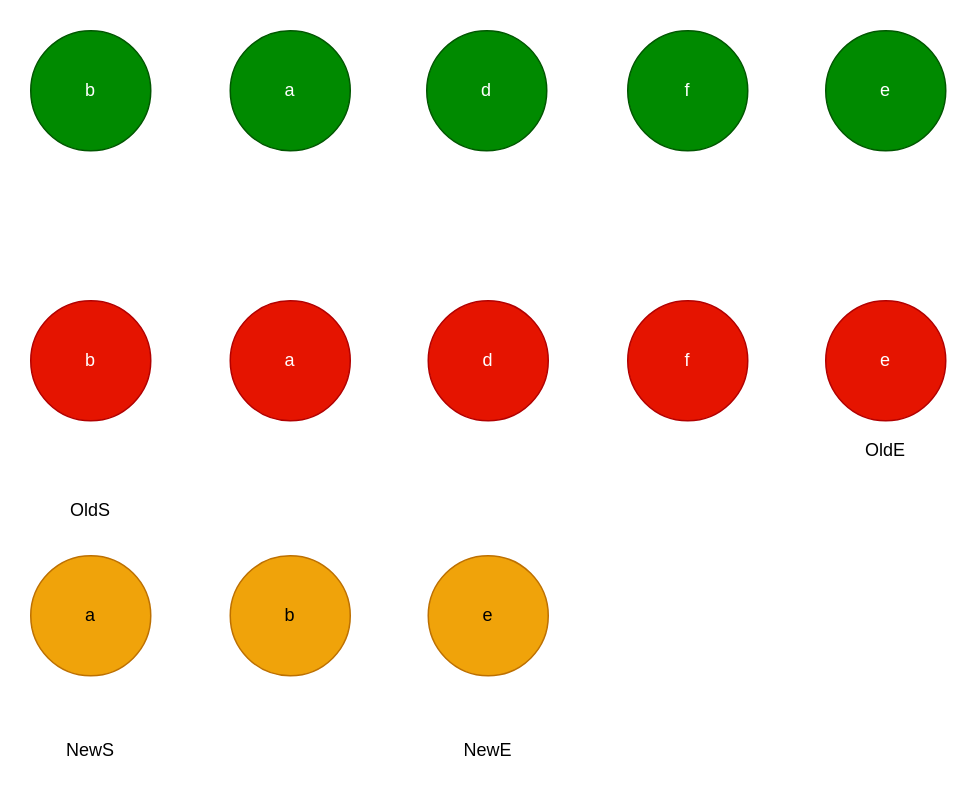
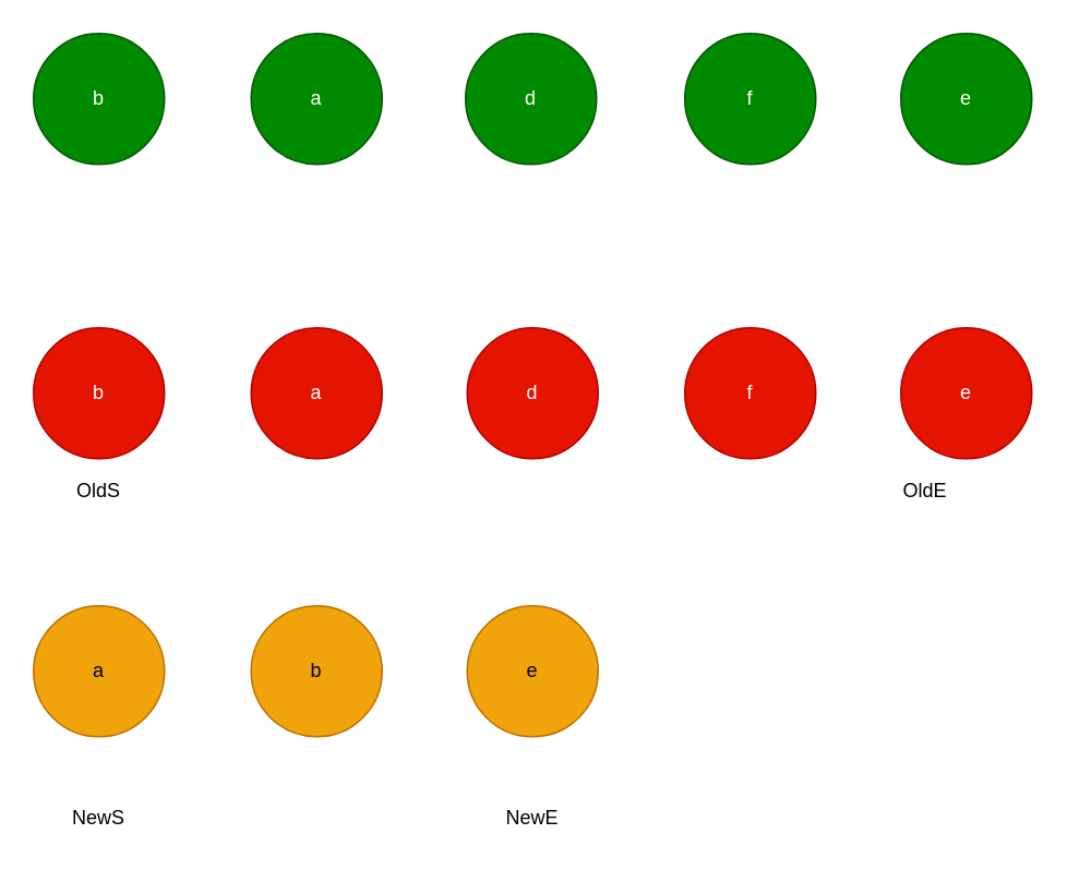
  <mxCell id="0" />
  <mxCell id="1" parent="0" />
  <mxCell id="2" value="b" style="ellipse;whiteSpace=wrap;html=1;aspect=fixed;fillColor=#e51400;strokeColor=#B20000;fontColor=#ffffff;" parent="1" vertex="1"><mxGeometry x="20" y="200" width="80" height="80" as="geometry" /></mxCell>
  <mxCell id="3" value="f" style="ellipse;whiteSpace=wrap;html=1;aspect=fixed;fillColor=#e51400;strokeColor=#B20000;fontColor=#ffffff;" parent="1" vertex="1"><mxGeometry x="418" y="200" width="80" height="80" as="geometry" /></mxCell>
  <mxCell id="4" value="a" style="ellipse;whiteSpace=wrap;html=1;aspect=fixed;fillColor=#e51400;strokeColor=#B20000;fontColor=#ffffff;" parent="1" vertex="1"><mxGeometry x="153" y="200" width="80" height="80" as="geometry" /></mxCell>
  <mxCell id="5" value="d" style="ellipse;whiteSpace=wrap;html=1;aspect=fixed;fillColor=#e51400;strokeColor=#B20000;fontColor=#ffffff;" parent="1" vertex="1"><mxGeometry x="285" y="200" width="80" height="80" as="geometry" /></mxCell>
  <mxCell id="6" value="e" style="ellipse;whiteSpace=wrap;html=1;aspect=fixed;fillColor=#e51400;strokeColor=#B20000;fontColor=#ffffff;" parent="1" vertex="1"><mxGeometry x="550" y="200" width="80" height="80" as="geometry" /></mxCell>
  <mxCell id="7" value="b" style="ellipse;whiteSpace=wrap;html=1;aspect=fixed;fillColor=#008a00;strokeColor=#005700;fontColor=#ffffff;" parent="1" vertex="1"><mxGeometry x="20" y="20" width="80" height="80" as="geometry" /></mxCell>
  <mxCell id="8" value="a" style="ellipse;whiteSpace=wrap;html=1;aspect=fixed;fillColor=#008a00;strokeColor=#005700;fontColor=#ffffff;" parent="1" vertex="1"><mxGeometry x="153" y="20" width="80" height="80" as="geometry" /></mxCell>
  <mxCell id="9" value="d" style="ellipse;whiteSpace=wrap;html=1;aspect=fixed;fillColor=#008a00;strokeColor=#005700;fontColor=#ffffff;" parent="1" vertex="1"><mxGeometry x="284" y="20" width="80" height="80" as="geometry" /></mxCell>
  <mxCell id="10" value="f" style="ellipse;whiteSpace=wrap;html=1;aspect=fixed;fillColor=#008a00;strokeColor=#005700;fontColor=#ffffff;" parent="1" vertex="1"><mxGeometry x="418" y="20" width="80" height="80" as="geometry" /></mxCell>
  <mxCell id="11" value="e" style="ellipse;whiteSpace=wrap;html=1;aspect=fixed;fillColor=#008a00;strokeColor=#005700;fontColor=#ffffff;" parent="1" vertex="1"><mxGeometry x="550" y="20" width="80" height="80" as="geometry" /></mxCell>
  <mxCell id="12" value="a" style="ellipse;whiteSpace=wrap;html=1;aspect=fixed;fillColor=#f0a30a;strokeColor=#BD7000;fontColor=#000000;" parent="1" vertex="1"><mxGeometry x="20" y="370" width="80" height="80" as="geometry" /></mxCell>
  <mxCell id="13" value="b" style="ellipse;whiteSpace=wrap;html=1;aspect=fixed;fillColor=#f0a30a;strokeColor=#BD7000;fontColor=#000000;" parent="1" vertex="1"><mxGeometry x="153" y="370" width="80" height="80" as="geometry" /></mxCell>
  <mxCell id="14" value="e" style="ellipse;whiteSpace=wrap;html=1;aspect=fixed;fillColor=#f0a30a;strokeColor=#BD7000;fontColor=#000000;" parent="1" vertex="1"><mxGeometry x="285" y="370" width="80" height="80" as="geometry" /></mxCell>
- <mxCell id="15" value="OldS" style="text;html=1;strokeColor=none;fillColor=none;align=center;verticalAlign=middle;whiteSpace=wrap;rounded=0;" parent="1" vertex="1"><mxGeometry x="40" y="330" width="40" height="20" as="geometry" /></mxCell>
- <mxCell id="16" value="OldE" style="text;html=1;strokeColor=none;fillColor=none;align=center;verticalAlign=middle;whiteSpace=wrap;rounded=0;" parent="1" vertex="1"><mxGeometry x="570" y="290" width="40" height="20" as="geometry" /></mxCell>
+ <mxCell id="15" value="OldS" style="text;html=1;strokeColor=none;fillColor=none;align=center;verticalAlign=middle;whiteSpace=wrap;rounded=0;" parent="1" vertex="1"><mxGeometry x="40" y="290" width="40" height="20" as="geometry" /></mxCell>
+ <mxCell id="16" value="OldE" style="text;html=1;strokeColor=none;fillColor=none;align=center;verticalAlign=middle;whiteSpace=wrap;rounded=0;" parent="1" vertex="1"><mxGeometry x="545" y="290" width="40" height="20" as="geometry" /></mxCell>
  <mxCell id="17" value="NewE" style="text;html=1;strokeColor=none;fillColor=none;align=center;verticalAlign=middle;whiteSpace=wrap;rounded=0;" parent="1" vertex="1"><mxGeometry x="305" y="490" width="40" height="20" as="geometry" /></mxCell>
  <mxCell id="18" value="NewS" style="text;html=1;strokeColor=none;fillColor=none;align=center;verticalAlign=middle;whiteSpace=wrap;rounded=0;" parent="1" vertex="1"><mxGeometry x="40" y="490" width="40" height="20" as="geometry" /></mxCell>
